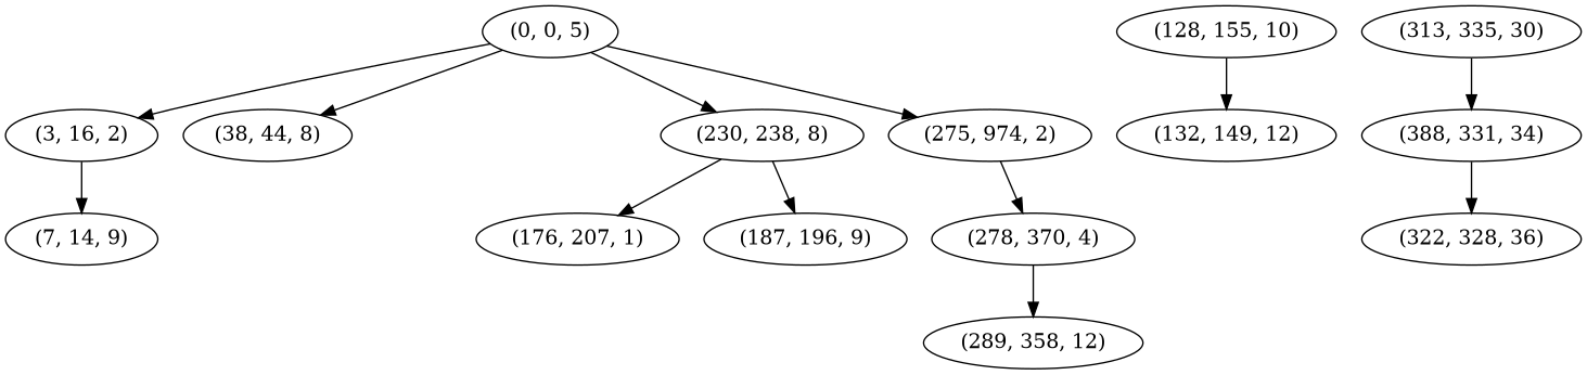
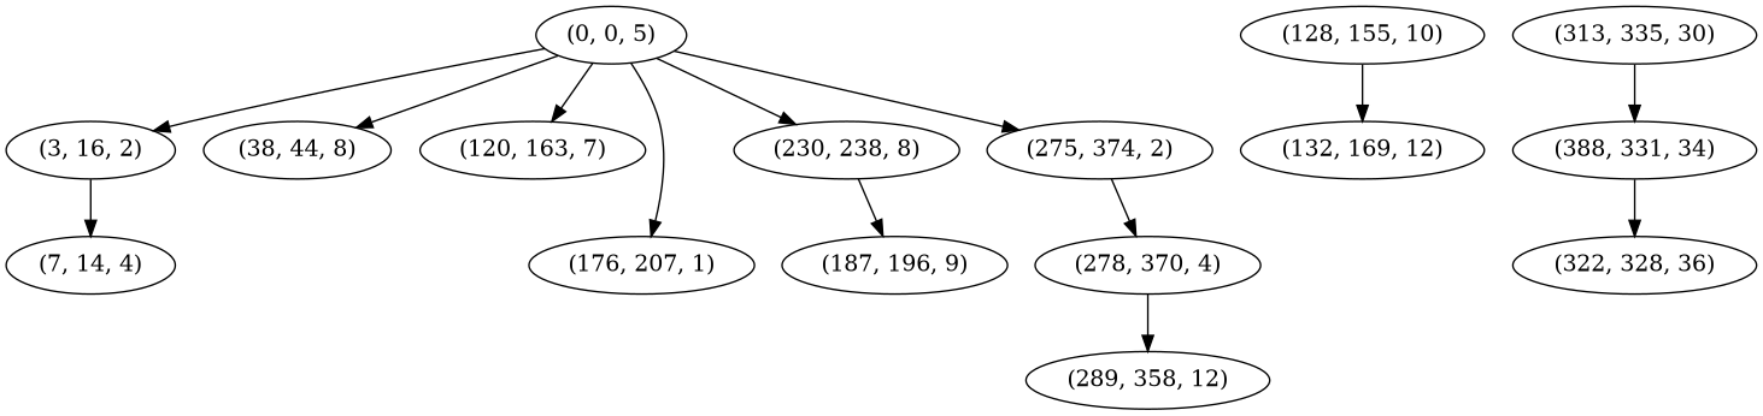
  digraph {
    n1 [label="(0, 0, 5)"]
    "(3, 16, 2)"
    "(38, 44, 8)"
+   "(120, 163, 7)"
    "(176, 207, 1)"
    "(230, 238, 8)"
-   "(275, 374, 2)" [label="(275, 974, 2)"]
-   "(7, 14, 4)" [label="(7, 14, 9)"]
+   "(275, 374, 2)"
+   "(7, 14, 4)"
    "(187, 196, 9)"
    "(278, 370, 4)"
    "(128, 155, 10)"
-   "(132, 149, 12)"
+   "(132, 149, 12)" [label="(132, 169, 12)"]
    "(289, 358, 12)"
    n14 [label="(388, 331, 34)"]
    "(313, 335, 30)"
    "(322, 328, 36)"
    n1 -> "(3, 16, 2)"
    n1 -> "(38, 44, 8)"
-   "(230, 238, 8)" -> "(176, 207, 1)"
+   n1 -> "(120, 163, 7)"
+   n1 -> "(176, 207, 1)"
    n1 -> "(230, 238, 8)"
    n1 -> "(275, 374, 2)"
    "(3, 16, 2)" -> "(7, 14, 4)"
    "(230, 238, 8)" -> "(187, 196, 9)"
    "(275, 374, 2)" -> "(278, 370, 4)"
    "(278, 370, 4)" -> "(289, 358, 12)"
    "(128, 155, 10)" -> "(132, 149, 12)"
    n14 -> "(322, 328, 36)"
    "(313, 335, 30)" -> n14
  }
